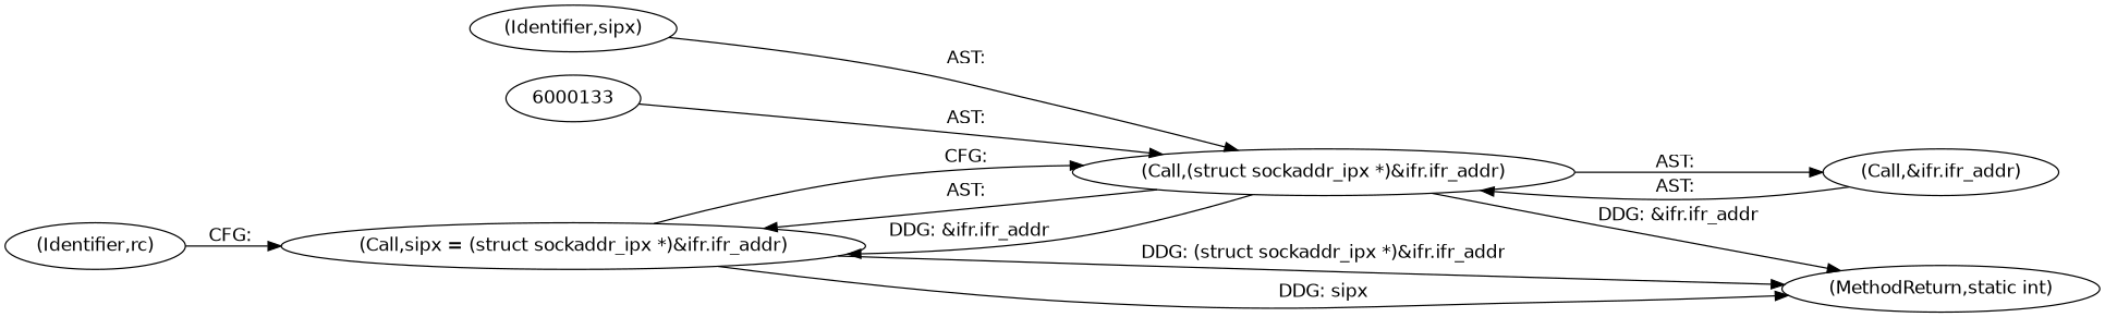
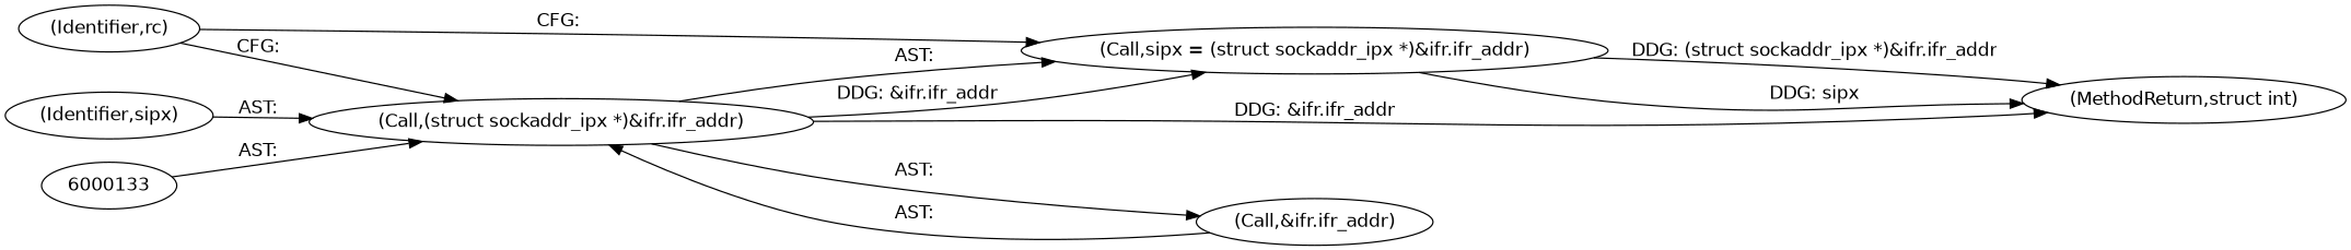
  digraph {
    fontname="DejaVu Sans"
    rankdir=LR
    node [fontname="DejaVu Sans"]
    edge [fontname="DejaVu Sans"]
    n1 [label="(Call,sipx = (struct sockaddr_ipx *)&ifr.ifr_addr)"]
    n2 [label="(Call,(struct sockaddr_ipx *)&ifr.ifr_addr)"]
-   n3 [label="(MethodReturn,static int)"]
+   n3 [label="(MethodReturn,struct int)"]
    n4 [label="(Call,&ifr.ifr_addr)"]
    n5 [label="(Identifier,rc)"]
    n6 [label="(Identifier,sipx)"]
    n7 [label=6000133]
-   n1 -> n2 [label="CFG: "]
+   n5 -> n2 [label="CFG: "]
    n1 -> n3 [label="DDG: (struct sockaddr_ipx *)&ifr.ifr_addr"]
    n1 -> n3 [label="DDG: sipx"]
    n2 -> n1 [label="AST: "]
    n2 -> n1 [label="DDG: &ifr.ifr_addr"]
    n2 -> n3 [label="DDG: &ifr.ifr_addr"]
    n2 -> n4 [label="AST: "]
    n4 -> n2 [label="AST: "]
    n5 -> n1 [label="CFG: "]
    n6 -> n2 [label="AST: "]
    n7 -> n2 [label="AST: "]
  }
